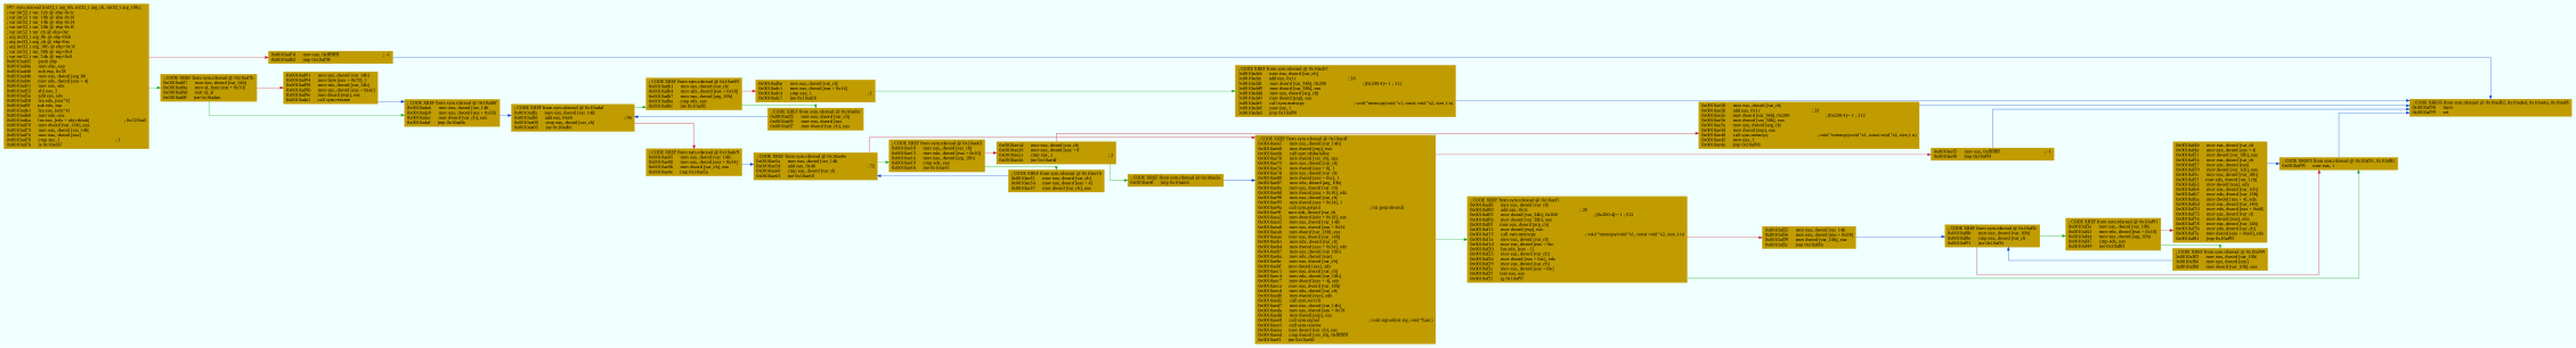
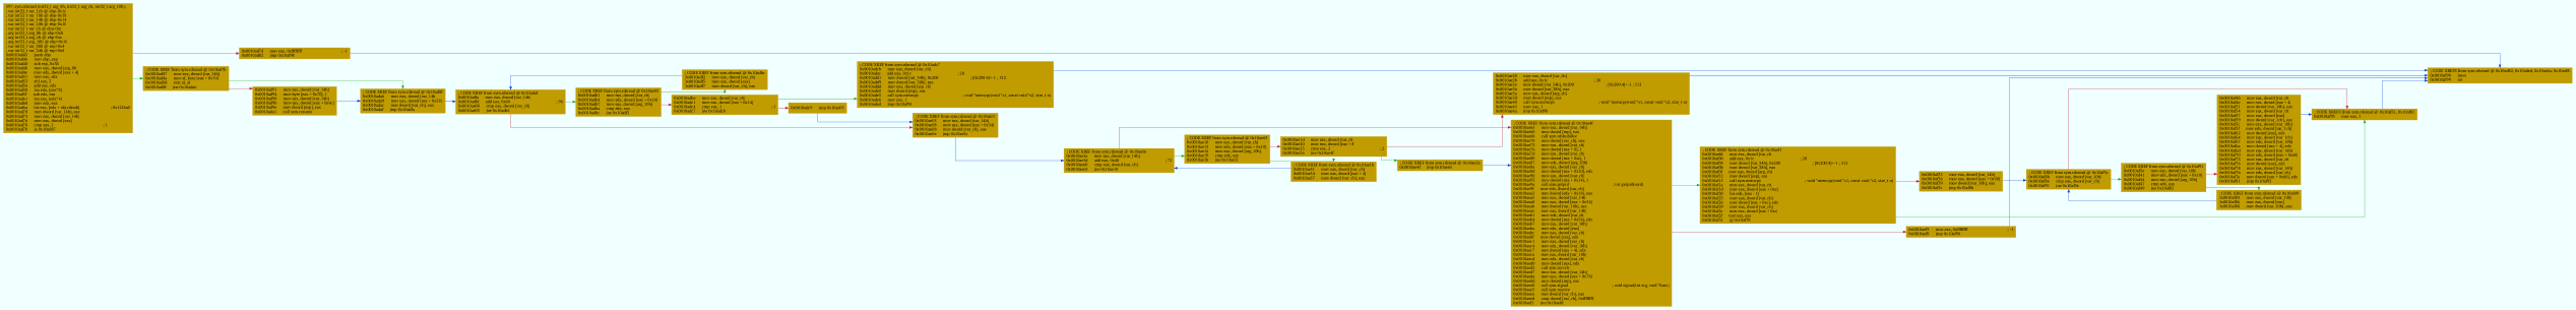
  digraph {
    bgcolor=azure
    fontname="PT Serif"
    fontsize=8
    splines=ortho
    rankdir=LR
    node [color="#c19c00" fillcolor="#c19c00" fontname="PT Serif" shape=box style=filled]
    edge [arrowhead=normal color="#0037da" fontname="PT Serif"]
    n1 [label="597: sym.rdsread (int32_t arg_8h, int32_t arg_ch, int32_t arg_10h);\l; var int32_t var_1ch @ ebp-0x1c\l; var int32_t var_18h @ ebp-0x18\l; var int32_t var_14h @ ebp-0x14\l; var int32_t var_10h @ ebp-0x10\l; var int32_t var_ch @ ebp-0xc\l; arg int32_t arg_8h @ ebp+0x8\l; arg int32_t arg_ch @ ebp+0xc\l; arg int32_t arg_10h @ ebp+0x10\l; var int32_t var_38h @ esp+0x4\l; var int32_t var_34h @ esp+0x8\l0x0010ad45      push ebp\l0x0010ad46      mov ebp, esp\l0x0010ad48      sub esp, 0x38\l0x0010ad4b      mov eax, dword [arg_8h]\l0x0010ad4e      mov edx, dword [eax + 4]\l0x0010ad51      mov eax, edx\l0x0010ad53      shl eax, 2\l0x0010ad56      add eax, edx\l0x0010ad58      lea edx, [eax*8]\l0x0010ad5f      sub edx, eax\l0x0010ad61      lea eax, [edx*4]\l0x0010ad68      mov edx, eax\l0x0010ad6a      lea eax, [edx + obj.rdstab]                            ; 0x1256a0\l0x0010ad70      mov dword [var_14h], eax\l0x0010ad73      mov eax, dword [var_14h]\l0x0010ad76      mov eax, dword [eax]\l0x0010ad78      cmp eax, 1                                             ; 1\l0x0010ad7b      je 0x10ad87\l"]
    n2 [label="0x0010ad7d      mov eax, 0xffffffff                                    ; -1\l0x0010ad82      jmp 0x10af98\l"]
    n3 [label="; CODE XREF from sym.rdsread @ 0x10ad7b\l0x0010ad87      mov eax, dword [var_14h]\l0x0010ad8a      mov al, byte [eax + 0x70]\l0x0010ad8d      test al, al\l0x0010ad8f      jne 0x10ada6\l"]
    n4 [label="; CODE XREFS from sym.rdsread @ 0x10ad82, 0x10aded, 0x10ae4a, 0x10aef8\l0x0010af98      leave\l0x0010af99      ret\l"]
    n5 [label="0x0010ad91      mov eax, dword [var_14h]\l0x0010ad94      mov byte [eax + 0x70], 1\l0x0010ad98      mov eax, dword [var_14h]\l0x0010ad9b      mov eax, dword [eax + 0x6c]\l0x0010ad9e      mov dword [esp], eax\l0x0010ada1      call sym.resume\l"]
    n6 [label="; CODE XREF from sym.rdsread @ 0x10ad8f\l0x0010ada6      mov eax, dword [var_14h]\l0x0010ada9      mov eax, dword [eax + 0x58]\l0x0010adac      mov dword [var_ch], eax\l0x0010adaf      jmp 0x10adfa\l"]
    n7 [label="; CODE XREF from sym.rdsread @ 0x10adaf\l0x0010adfa      mov eax, dword [var_14h]\l0x0010adfd      add eax, 0x60                                          ; 96\l0x0010ae00      cmp eax, dword [var_ch]\l0x0010ae03      jne 0x10adb1\l"]
    n8 [label="; CODE XREF from sym.rdsread @ 0x10ae03\l0x0010adb1      mov eax, dword [var_ch]\l0x0010adb4      mov edx, dword [eax + 0x10]\l0x0010adb7      mov eax, dword [arg_10h]\l0x0010adba      cmp edx, eax\l0x0010adbc      jne 0x10adf2\l"]
    n9 [label="0x0010adbe      mov eax, dword [var_ch]\l0x0010adc1      mov eax, dword [eax + 0x14]\l0x0010adc4      cmp eax, 1                                             ; 1\l0x0010adc7      jne 0x10adcb\l"]
    n10 [label="; CODE XREF from sym.rdsread @ 0x10adbc\l0x0010adf2      mov eax, dword [var_ch]\l0x0010adf5      mov eax, dword [eax]\l0x0010adf7      mov dword [var_ch], eax\l"]
+   n11 [label="0x0010adc9      jmp 0x10ae05\l"]
    n12 [label="; CODE XREF from sym.rdsread @ 0x10adc7\l0x0010adcb      mov eax, dword [var_ch]\l0x0010adce      add eax, 0x1c                                          ; 28\l0x0010add1      mov dword [var_34h], 0x200                             ; [0x200:4]=-1 ; 512\l0x0010add9      mov dword [var_38h], eax\l0x0010addd      mov eax, dword [arg_ch]\l0x0010ade0      mov dword [esp], eax\l0x0010ade3      call sym.memcpy                                        ; void *memcpy(void *s1, const void *s2, size_t n)\l0x0010ade8      mov eax, 1\l0x0010aded      jmp 0x10af98\l"]
    n13 [label="; CODE XREF from sym.rdsread @ 0x10adc9\l0x0010ae05      mov eax, dword [var_14h]\l0x0010ae08      mov eax, dword [eax + 0x54]\l0x0010ae0b      mov dword [var_ch], eax\l0x0010ae0e      jmp 0x10ae5a\l"]
    n14 [label="; CODE XREF from sym.rdsread @ 0x10ae0e\l0x0010ae5a      mov eax, dword [var_14h]\l0x0010ae5d      add eax, 0x48                                          ; 72\l0x0010ae60      cmp eax, dword [var_ch]\l0x0010ae63      jne 0x10ae10\l"]
    n15 [label="; CODE XREF from sym.rdsread @ 0x10ae63\l0x0010ae10      mov eax, dword [var_ch]\l0x0010ae13      mov edx, dword [eax + 0x10]\l0x0010ae16      mov eax, dword [arg_10h]\l0x0010ae19      cmp edx, eax\l0x0010ae1b      jne 0x10ae51\l"]
    n16 [label="0x0010ae1d      mov eax, dword [var_ch]\l0x0010ae20      mov eax, dword [eax + 8]\l0x0010ae23      cmp eax, 2                                             ; 2\l0x0010ae26      jne 0x10ae4f\l"]
    n17 [label="; CODE XREF from sym.rdsread @ 0x10ae1b\l0x0010ae51      mov eax, dword [var_ch]\l0x0010ae54      mov eax, dword [eax + 4]\l0x0010ae57      mov dword [var_ch], eax\l"]
    n18 [label="0x0010ae28      mov eax, dword [var_ch]\l0x0010ae2b      add eax, 0x1c                                          ; 28\l0x0010ae2e      mov dword [var_34h], 0x200                             ; [0x200:4]=-1 ; 512\l0x0010ae36      mov dword [var_38h], eax\l0x0010ae3a      mov eax, dword [arg_ch]\l0x0010ae3d      mov dword [esp], eax\l0x0010ae40      call sym.memcpy                                        ; void *memcpy(void *s1, const void *s2, size_t n)\l0x0010ae45      mov eax, 1\l0x0010ae4a      jmp 0x10af98\l"]
    n19 [label="; CODE XREF from sym.rdsread @ 0x10ae26\l0x0010ae4f      jmp 0x10ae65\l"]
    n20 [label="; CODE XREF from sym.rdsread @ 0x10ae4f\l0x0010ae65      mov eax, dword [var_14h]\l0x0010ae68      mov dword [esp], eax\l0x0010ae6b      call sym.rdsbufalloc\l0x0010ae70      mov dword [var_ch], eax\l0x0010ae73      mov eax, dword [var_ch]\l0x0010ae76      mov dword [eax + 8], 1\l0x0010ae7d      mov eax, dword [var_ch]\l0x0010ae80      mov dword [eax + 0xc], 1\l0x0010ae87      mov edx, dword [arg_10h]\l0x0010ae8a      mov eax, dword [var_ch]\l0x0010ae8d      mov dword [eax + 0x10], edx\l0x0010ae90      mov eax, dword [var_ch]\l0x0010ae93      mov dword [eax + 0x14], 1\l0x0010ae9a      call sym.getpid                                        ; int getpid(void)\l0x0010ae9f      mov edx, dword [var_ch]\l0x0010aea2      mov dword [edx + 0x18], eax\l0x0010aea5      mov eax, dword [var_14h]\l0x0010aea8      mov eax, dword [eax + 0x54]\l0x0010aeab      mov dword [var_18h], eax\l0x0010aeae      mov eax, dword [var_14h]\l0x0010aeb1      mov edx, dword [var_ch]\l0x0010aeb4      mov dword [eax + 0x54], edx\l0x0010aeb7      mov eax, dword [var_18h]\l0x0010aeba      mov edx, dword [eax]\l0x0010aebc      mov eax, dword [var_ch]\l0x0010aebf      mov dword [eax], edx\l0x0010aec1      mov eax, dword [var_ch]\l0x0010aec4      mov edx, dword [var_18h]\l0x0010aec7      mov dword [eax + 4], edx\l0x0010aeca      mov eax, dword [var_18h]\l0x0010aecd      mov edx, dword [var_ch]\l0x0010aed0      mov dword [eax], edx\l0x0010aed2      call sym.recvclr\l0x0010aed7      mov eax, dword [var_14h]\l0x0010aeda      mov eax, dword [eax + 0x78]\l0x0010aedd      mov dword [esp], eax\l0x0010aee0      call sym.signal                                        ; void signal(int sig, void *func)\l0x0010aee5      call sym.receive\l0x0010aeea      mov dword [var_ch], eax\l0x0010aeed      cmp dword [var_ch], 0xffffffff\l0x0010aef1      jne 0x10aefd\l"]
    n21 [label="0x0010aef3      mov eax, 0xffffffff                                    ; -1\l0x0010aef8      jmp 0x10af98\l"]
    n22 [label="; CODE XREF from sym.rdsread @ 0x10aef1\l0x0010aefd      mov eax, dword [var_ch]\l0x0010af00      add eax, 0x1c                                          ; 28\l0x0010af03      mov dword [var_34h], 0x200                             ; [0x200:4]=-1 ; 512\l0x0010af0b      mov dword [var_38h], eax\l0x0010af0f      mov eax, dword [arg_ch]\l0x0010af12      mov dword [esp], eax\l0x0010af15      call sym.memcpy                                        ; void *memcpy(void *s1, const void *s2, size_t n)\l0x0010af1a      mov eax, dword [var_ch]\l0x0010af1d      mov eax, dword [eax + 0xc]\l0x0010af20      lea edx, [eax - 1]\l0x0010af23      mov eax, dword [var_ch]\l0x0010af26      mov dword [eax + 0xc], edx\l0x0010af29      mov eax, dword [var_ch]\l0x0010af2c      mov eax, dword [eax + 0xc]\l0x0010af2f      test eax, eax\l0x0010af31      jg 0x10af93\l"]
    n23 [label="0x0010af33      mov eax, dword [var_14h]\l0x0010af36      mov eax, dword [eax + 0x58]\l0x0010af39      mov dword [var_10h], eax\l0x0010af3c      jmp 0x10af8b\l"]
    n24 [label="; CODE XREFS from sym.rdsread @ 0x10af31, 0x10af81\l0x0010af93      mov eax, 1\l"]
    n25 [label="; CODE XREF from sym.rdsread @ 0x10af3c\l0x0010af8b      mov eax, dword [var_10h]\l0x0010af8e      cmp eax, dword [var_ch]\l0x0010af91      jne 0x10af3e\l"]
    n26 [label="; CODE XREF from sym.rdsread @ 0x10af91\l0x0010af3e      mov eax, dword [var_10h]\l0x0010af41      mov edx, dword [eax + 0x10]\l0x0010af44      mov eax, dword [arg_10h]\l0x0010af47      cmp edx, eax\l0x0010af49      jne 0x10af83\l"]
    n27 [label="0x0010af4b      mov eax, dword [var_ch]\l0x0010af4e      mov eax, dword [eax + 4]\l0x0010af51      mov dword [var_18h], eax\l0x0010af54      mov eax, dword [var_ch]\l0x0010af57      mov eax, dword [eax]\l0x0010af59      mov dword [var_1ch], eax\l0x0010af5c      mov eax, dword [var_18h]\l0x0010af5f      mov edx, dword [var_1ch]\l0x0010af62      mov dword [eax], edx\l0x0010af64      mov eax, dword [var_1ch]\l0x0010af67      mov edx, dword [var_18h]\l0x0010af6a      mov dword [eax + 4], edx\l0x0010af6d      mov eax, dword [var_14h]\l0x0010af70      mov edx, dword [eax + 0x68]\l0x0010af73      mov eax, dword [var_ch]\l0x0010af76      mov dword [eax], edx\l0x0010af78      mov eax, dword [var_14h]\l0x0010af7b      mov edx, dword [var_ch]\l0x0010af7e      mov dword [eax + 0x68], edx\l0x0010af81      jmp 0x10af93\l"]
    n28 [label="; CODE XREF from sym.rdsread @ 0x10af49\l0x0010af83      mov eax, dword [var_10h]\l0x0010af86      mov eax, dword [eax]\l0x0010af88      mov dword [var_10h], eax\l"]
    n1 -> n2 [color="#c50f1f"]
    n1 -> n3 [color="#13a10e"]
    n2 -> n4
    n3 -> n5 [color="#c50f1f"]
    n3 -> n6 [color="#13a10e"]
    n5 -> n6
    n6 -> n7
    n7 -> n8 [color="#13a10e"]
    n7 -> n13 [color="#c50f1f"]
    n8 -> n9 [color="#c50f1f"]
    n8 -> n10 [color="#13a10e"]
+   n9 -> n11 [color="#c50f1f"]
    n9 -> n12 [color="#13a10e"]
    n10 -> n7
+   n11 -> n13
    n12 -> n4
    n13 -> n14
    n14 -> n15 [color="#13a10e"]
    n14 -> n20 [color="#c50f1f"]
    n15 -> n16 [color="#c50f1f"]
    n15 -> n17 [color="#13a10e"]
    n16 -> n18 [color="#c50f1f"]
    n16 -> n19 [color="#13a10e"]
    n17 -> n14
    n18 -> n4
    n19 -> n20
    n20 -> n21 [color="#c50f1f"]
    n20 -> n22 [color="#13a10e"]
    n21 -> n4
    n22 -> n23 [color="#c50f1f"]
    n22 -> n24 [color="#13a10e"]
    n23 -> n25
    n24 -> n4
    n25 -> n24 [color="#c50f1f"]
    n25 -> n26 [color="#13a10e"]
    n26 -> n27 [color="#c50f1f"]
    n26 -> n28 [color="#13a10e"]
    n27 -> n24
    n28 -> n25
  }
